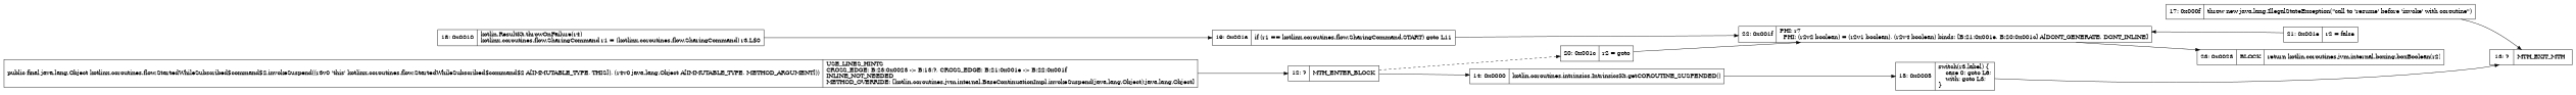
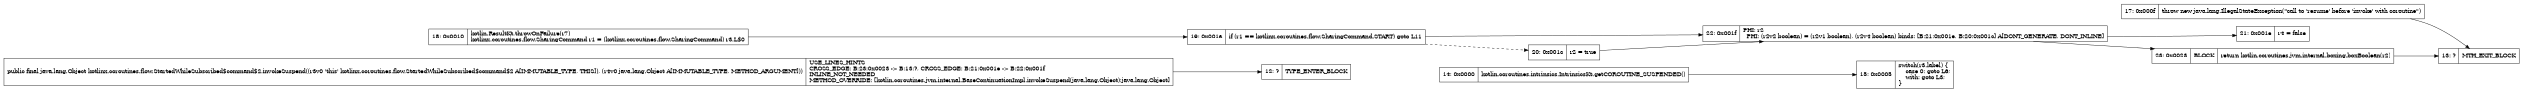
  digraph {
    rankdir=LR
    node [shape=record]
-   n1 [label="{12\:\ ?|MTH_ENTER_BLOCK\l}"]
+   n1 [label="{12\:\ ?|TYPE_ENTER_BLOCK\l}"]
    n2 [label="{14\:\ 0x0000|kotlin.coroutines.intrinsics.IntrinsicsKt.getCOROUTINE_SUSPENDED()\l}"]
    n3 [label="{15\:\ 0x0005|switch(r3.label) \{\l    case 0: goto L6;\l    with: goto L3;\l\}\l}"]
-   n4 [label="{18\:\ 0x0010|kotlin.ResultKt.throwOnFailure(r4)\lkotlinx.coroutines.flow.SharingCommand r1 = (kotlinx.coroutines.flow.SharingCommand) r3.L$0\l}"]
+   n4 [label="{18\:\ 0x0010|kotlin.ResultKt.throwOnFailure(r7)\lkotlinx.coroutines.flow.SharingCommand r1 = (kotlinx.coroutines.flow.SharingCommand) r3.L$0\l}"]
    n5 [label="{19\:\ 0x001a|if (r1 == kotlinx.coroutines.flow.SharingCommand.START) goto L11\l}"]
    n6 [label="{17\:\ 0x000f|throw new java.lang.IllegalStateException(\"call to 'resume' before 'invoke' with coroutine\")\l}"]
-   n7 [label="{13\:\ ?|MTH_EXIT_MTH\l}"]
-   n8 [label="{20\:\ 0x001c|r2 = goto\l}"]
-   n9 [label="{22\:\ 0x001f|PHI: r7 \l  PHI: (r2v2 boolean) = (r2v1 boolean), (r2v4 boolean) binds: [B:21:0x001e, B:20:0x001c] A[DONT_GENERATE, DONT_INLINE]\l}"]
-   n10 [label="{21\:\ 0x001e|r2 = false\l}"]
+   n7 [label="{13\:\ ?|MTH_EXIT_BLOCK\l}"]
+   n8 [label="{20\:\ 0x001c|r2 = true\l}"]
+   n9 [label="{22\:\ 0x001f|PHI: r2 \l  PHI: (r2v2 boolean) = (r2v1 boolean), (r2v4 boolean) binds: [B:21:0x001e, B:20:0x001c] A[DONT_GENERATE, DONT_INLINE]\l}"]
+   n10 [label="{21\:\ 0x001e|r4 = false\l}"]
    n11 [label="{23\:\ 0x0023|BLOCK\l|return kotlin.coroutines.jvm.internal.boxing.boxBoolean(r2)\l}"]
    n12 [label="{public final java.lang.Object kotlinx.coroutines.flow.StartedWhileSubscribed$command$2.invokeSuspend((r3v0 'this' kotlinx.coroutines.flow.StartedWhileSubscribed$command$2 A[IMMUTABLE_TYPE, THIS]), (r4v0 java.lang.Object A[IMMUTABLE_TYPE, METHOD_ARGUMENT]))  | USE_LINES_HINTS\lCROSS_EDGE: B:23:0x0023 \-\> B:13:?, CROSS_EDGE: B:21:0x001e \-\> B:22:0x001f\lINLINE_NOT_NEEDED\lMETHOD_OVERRIDE: [kotlin.coroutines.jvm.internal.BaseContinuationImpl.invokeSuspend(java.lang.Object):java.lang.Object]\l}"]
-   n1 -> n2
    n2 -> n3
    n4 -> n5
-   n1 -> n8 [style=dashed]
+   n5 -> n8 [style=dashed]
    n5 -> n9
    n6 -> n7
    n8 -> n9
    n9 -> n11
-   n10 -> n9
-   n3 -> n7
+   n9 -> n10
+   n11 -> n7
    n12 -> n1
  }
